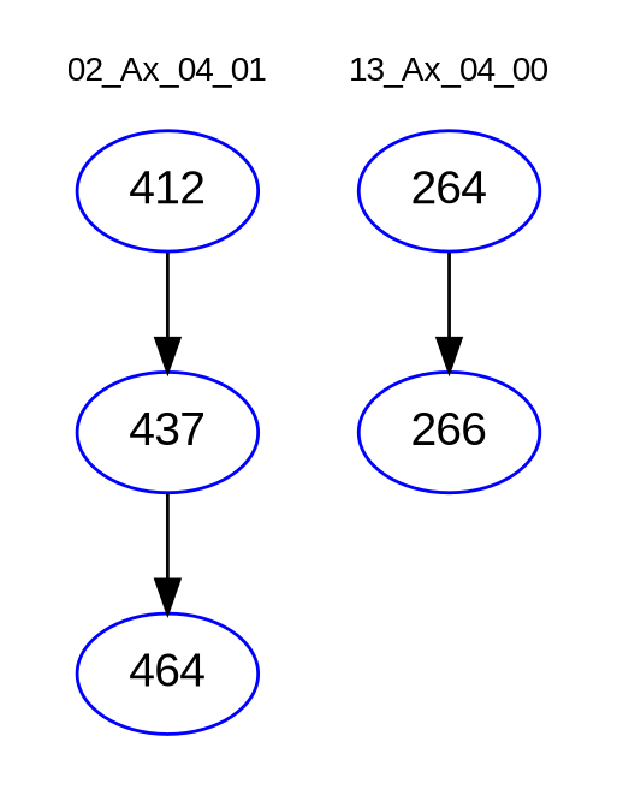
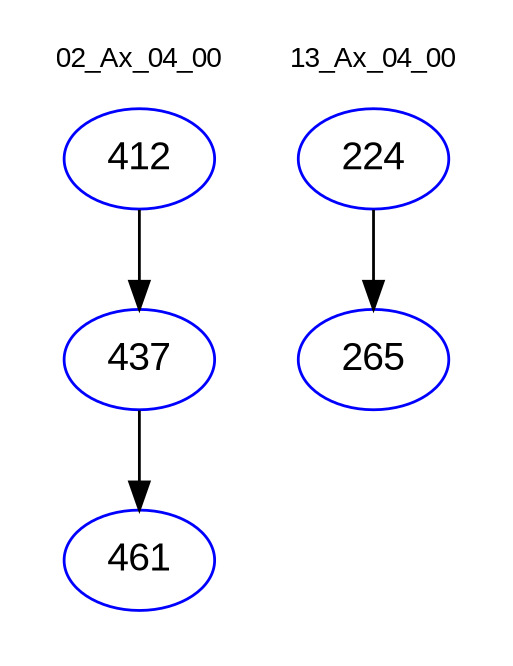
  digraph {
    fontname="Liberation Sans"
    node [color=blue fontname="Liberation Sans"]
    edge [color=black fontname="Liberation Sans"]
    n1 [label=412]
    n2 [label=437]
-   n3 [label=464]
-   n4 [label=264]
-   n5 [label=266]
+   n3 [label=461]
+   n4 [label=224]
+   n5 [label=265]
    subgraph cluster_1 {
      color=white
      fontsize=10
-     label="02_Ax_04_01"
+     label="02_Ax_04_00"
      n1
      n2
      n3
    }
    subgraph cluster_2 {
      color=white
      fontsize=10
      label="13_Ax_04_00"
      n4
      n5
    }
    n1 -> n2
    n2 -> n3
    n4 -> n5
  }
